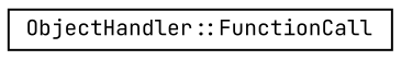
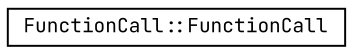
  digraph {
    rankdir=LR
    fontname="JetBrains Mono"
-   n1 [color=black fillcolor=white fontname="JetBrains Mono" fontsize=10 height=0.2 label="ObjectHandler::FunctionCall" shape=record style=filled width=0.4]
+   n1 [color=black fillcolor=white fontname="JetBrains Mono" fontsize=10 height=0.2 label="FunctionCall::FunctionCall" shape=record style=filled width=0.4]
  }
